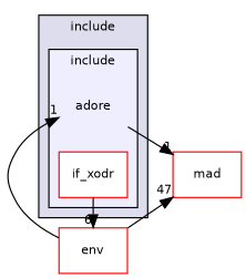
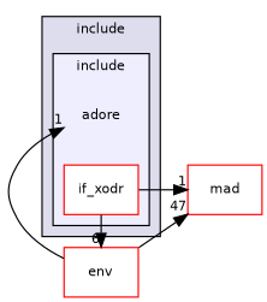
  digraph {
    compound=true
    rankdir=LR
    node [fontname=Helvetica fontsize=10 shape=box color=red fillcolor=white style=filled]
    edge [headlabel=1 labeldistance=1.5 labelfontname=Helvetica labelfontsize=10]
    n1 [label=adore shape=plaintext color="" fillcolor="" style=""]
    n2 [label=if_xodr]
    n3 [label=env]
    n4 [label=mad]
    subgraph cluster_1 {
      bgcolor="#ddddee"
      fontname=Helvetica
      fontsize=10
      label=include
      pencolor=black
      subgraph cluster_2 {
        bgcolor="#eeeeff"
        fontname=Helvetica
        fontsize=10
        label=include
        pencolor=black
        n1
        n2
      }
    }
    n2 -> n3 [headlabel=6]
-   n1 -> n4
+   n2 -> n4
    n3 -> n1
    n3 -> n4 [headlabel=47]
  }
